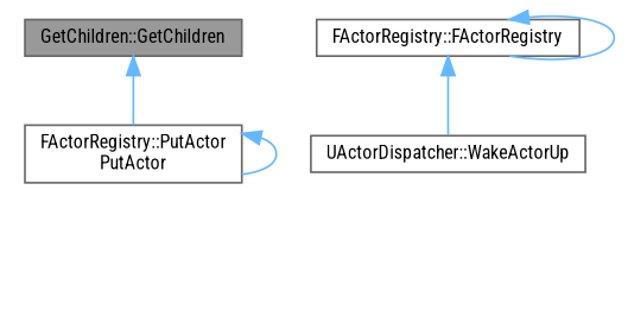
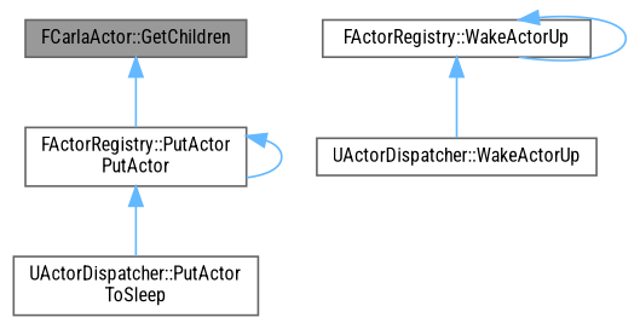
  digraph {
    fontname="Roboto Condensed"
    rankdir=TB
    node [color=grey40 fillcolor=white fontname="Roboto Condensed" fontsize=10 shape=box style=filled]
    edge [color=steelblue1 dir=back fontname="Roboto Condensed" fontsize=10 labelfontname=Helvetica labelfontsize=10 style=solid]
-   n1 [color=gray40 fillcolor=grey60 fontcolor=black height=0.2 label="GetChildren::GetChildren" width=0.4]
+   n1 [color=gray40 fillcolor=grey60 fontcolor=black height=0.2 label="FCarlaActor::GetChildren" width=0.4]
    n2 [height=0.2 label="FActorRegistry::PutActor\lPutActor" width=0.4]
-   n4 [height=0.2 label="FActorRegistry::FActorRegistry" width=0.4]
+   n3 [height=0.2 label="UActorDispatcher::PutActor\lToSleep" width=0.4]
+   n4 [height=0.2 label="FActorRegistry::WakeActorUp" width=0.4]
    n5 [height=0.2 label="UActorDispatcher::WakeActorUp" width=0.4]
    n1 -> n2
    n2 -> n2
+   n2 -> n3
    n4 -> n4
    n4 -> n5
  }
